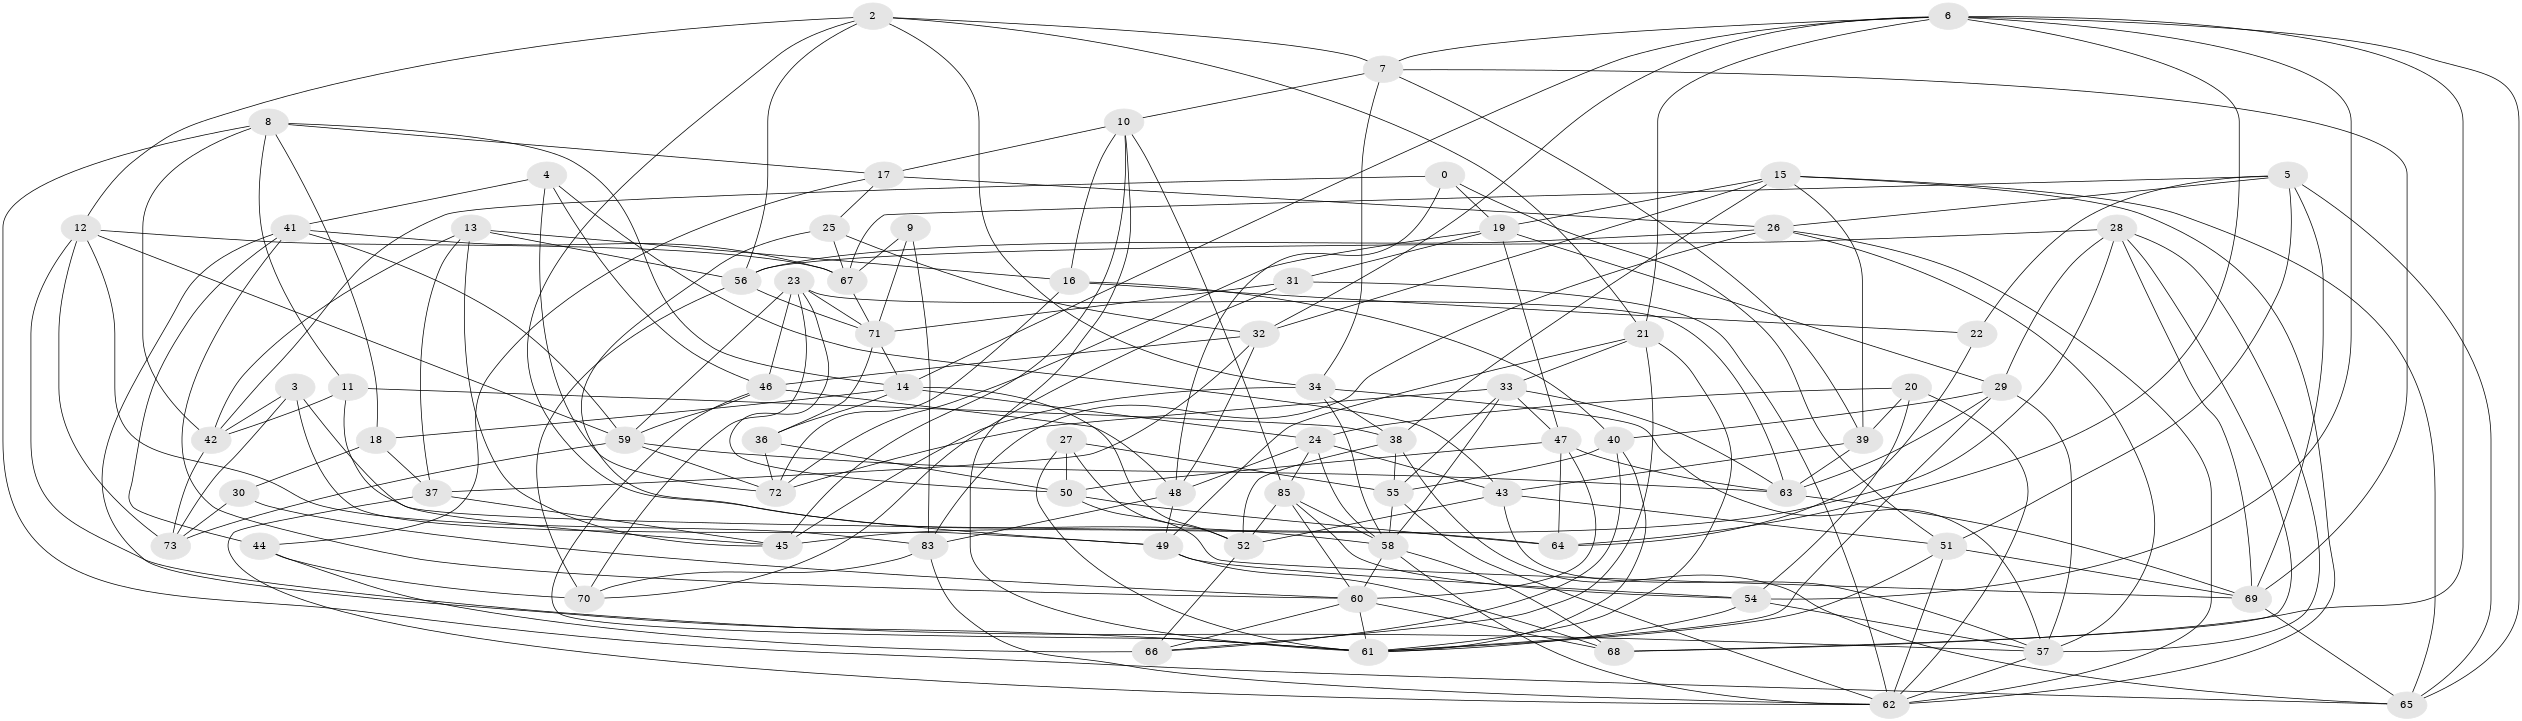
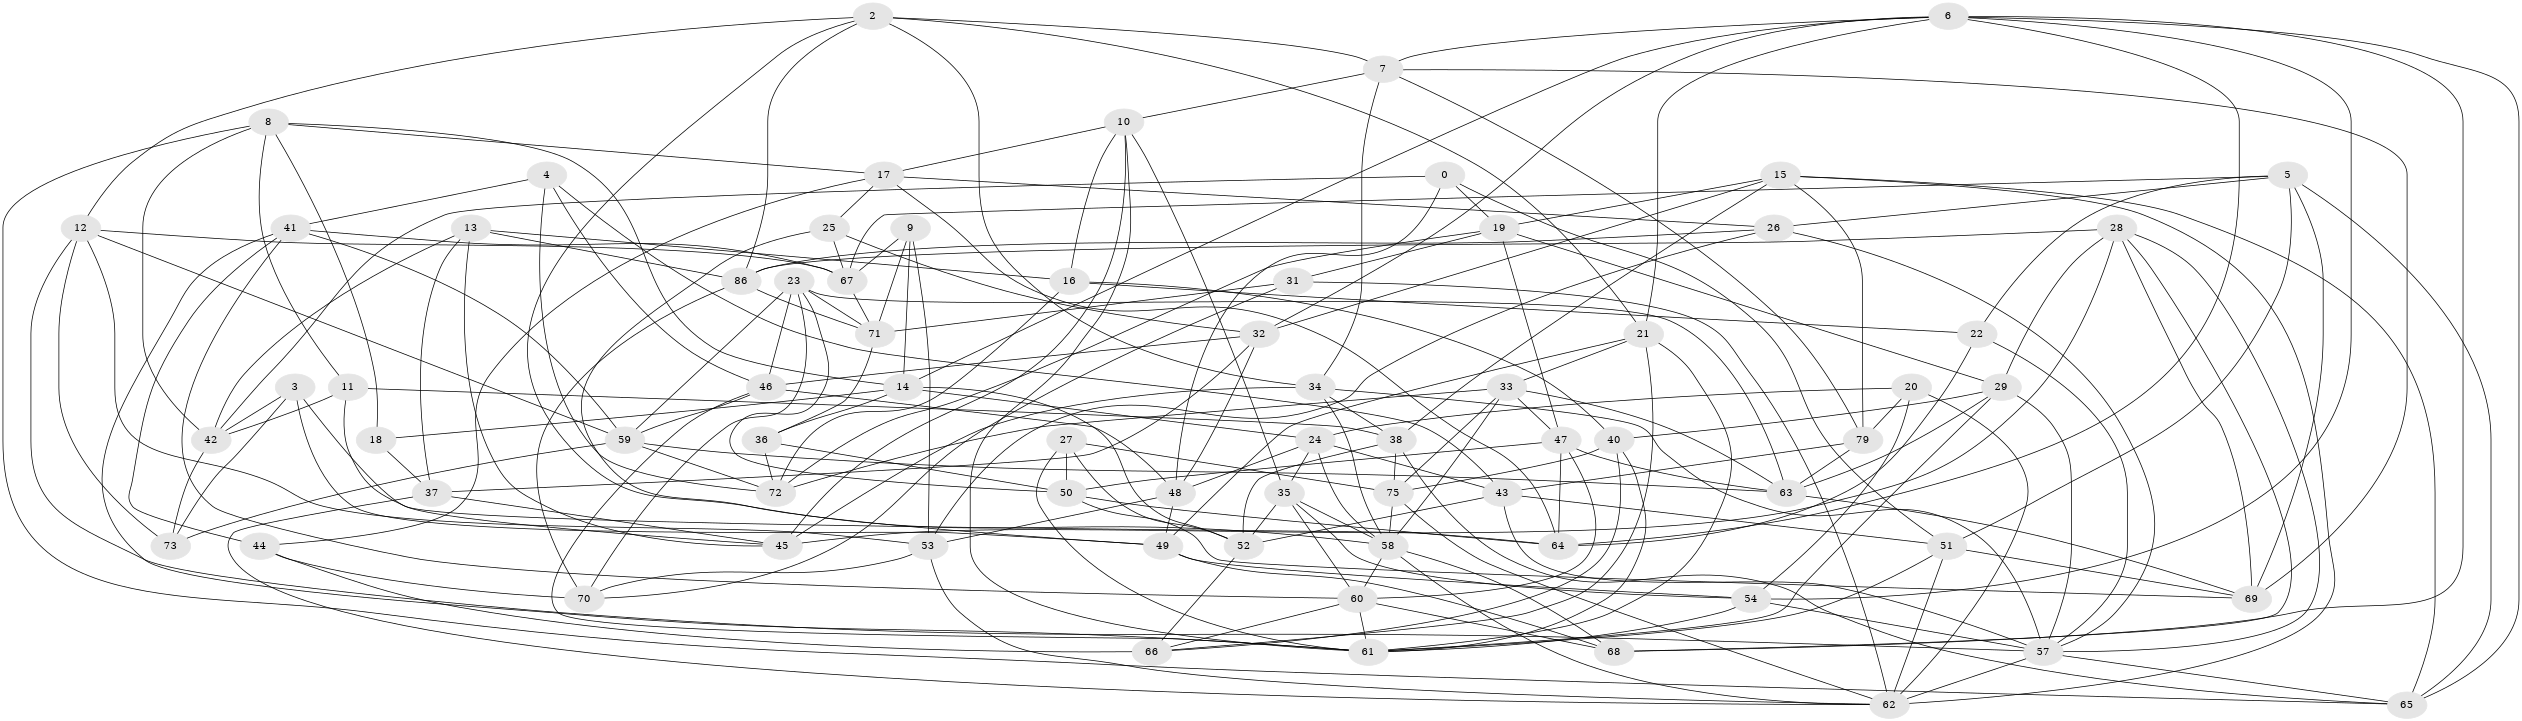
  graph {
    node [color=gray90 style=filled]
    edge [weight=1.0]
    n1 [label=0]
    19
    42
    48
    51
    72
    29
    31
    47
    73
    49
-   53 [label=83]
+   53
    69
    61
    62
    2
    7
    12
    21
    34
-   56
+   56 [label=86]
    58
    10
-   39
+   39 [label=79]
    67
    57
    59
    33
    66
    45
    38
    71
    70
    68
    60
    3
    64
    54
    4
    41
    43
    46
    44
    52
    5
    22
    26
    65
    6
    14
    32
    18
    24
    36
    37
    17
    16
-   35 [label=85]
+   35
    63
    8
    11
    25
-   30
    9
    40
-   55
+   55 [label=75]
    13
    50
    15
    20
    23
    27
    28
    n1 -- 19
    n1 -- 42
    n1 -- 48
    n1 -- 51
    19 -- 72
    19 -- 29
    19 -- 31
    19 -- 47
    42 -- 73
    48 -- 49
    48 -- 53
    51 -- 69
    51 -- 61
    51 -- 62
    29 -- 61
    29 -- 57
    29 -- 63
    29 -- 40
    31 -- 62
    31 -- 71
    31 -- 70
    47 -- 60
    47 -- 64
    47 -- 63
    47 -- 50
    49 -- 68
    49 -- 54
    53 -- 62
    53 -- 70
    2 -- 7
    2 -- 12
    2 -- 21
    2 -- 34
    2 -- 56
    2 -- 58
    7 -- 69
    7 -- 34
    7 -- 10
    7 -- 39
    12 -- 73
    12 -- 53
    12 -- 67
    12 -- 57
    12 -- 59
    21 -- 49
    21 -- 61
    21 -- 33
    21 -- 66
    34 -- 58
    34 -- 57
    34 -- 45
    34 -- 38
    56 -- 71
    56 -- 70
    58 -- 62
    58 -- 68 [weight=2.0]
    58 -- 60
    10 -- 61
    10 -- 45
    10 -- 17
    10 -- 16
    10 -- 35
    39 -- 43
    39 -- 63 [weight=2.0]
    67 -- 71
    57 -- 62
-   69 -- 65
+   57 -- 65
    59 -- 72
    59 -- 73 [weight=2.0]
    59 -- 63
    33 -- 72
    33 -- 47
    33 -- 58
    33 -- 63
    33 -- 55
    38 -- 52
    38 -- 65
    38 -- 55
    60 -- 61
    60 -- 66
    60 -- 68
    3 -- 42
    3 -- 73
    3 -- 49
    3 -- 64
    54 -- 61
    54 -- 57
    4 -- 72
    4 -- 41
    4 -- 43
    4 -- 46
    41 -- 61
    41 -- 67
    41 -- 59
    41 -- 60
    41 -- 44
    43 -- 51
    43 -- 57
    43 -- 52
    46 -- 48
    46 -- 61
    46 -- 59
    44 -- 66 [weight=2.0]
    44 -- 70 [weight=2.0]
    52 -- 66
    5 -- 51
    5 -- 69
    5 -- 67
    5 -- 22
    5 -- 26
    5 -- 65
+   22 -- 57
    22 -- 64
    26 -- 53
-   26 -- 62
    26 -- 56
    26 -- 57
    6 -- 7
    6 -- 21
    6 -- 68
    6 -- 64
    6 -- 54
    6 -- 65
    6 -- 14
    6 -- 32
    14 -- 52
    14 -- 18
    14 -- 24
    14 -- 36
    32 -- 48
    32 -- 46
    32 -- 37
    18 -- 37
-   18 -- 30 [weight=2.0]
    24 -- 48
    24 -- 58
    24 -- 43
    24 -- 35
    36 -- 72
    36 -- 71
    36 -- 50
    37 -- 62
    37 -- 45
+   17 -- 64
    17 -- 44
    17 -- 26
    17 -- 25
    16 -- 72
    16 -- 22
    16 -- 40
    35 -- 58
    35 -- 60
    35 -- 54
    35 -- 52
    63 -- 69
    8 -- 42
    8 -- 65
    8 -- 14
    8 -- 18
    8 -- 17
    8 -- 11
    11 -- 42
    11 -- 45
    11 -- 38
    25 -- 49
    25 -- 67
    25 -- 32
-   30 -- 73
-   30 -- 60
    9 -- 53
    9 -- 67
    9 -- 71
-   71 -- 14
+   9 -- 14
    40 -- 61
    40 -- 66
    40 -- 55
    55 -- 62
    55 -- 58
    13 -- 42
    13 -- 56
    13 -- 45
    13 -- 37
    13 -- 16 [weight=2.0]
    50 -- 69
    50 -- 64
    15 -- 19
    15 -- 62
    15 -- 39
    15 -- 38
    15 -- 65
    15 -- 32
    20 -- 62
    20 -- 39
    20 -- 54
    20 -- 24
    23 -- 59
    23 -- 71
    23 -- 70
    23 -- 46
    23 -- 63
    23 -- 50
    27 -- 61
    27 -- 52
    27 -- 55
    27 -- 50
    28 -- 29
    28 -- 69
    28 -- 56
    28 -- 57
    28 -- 45
    28 -- 68
  }
